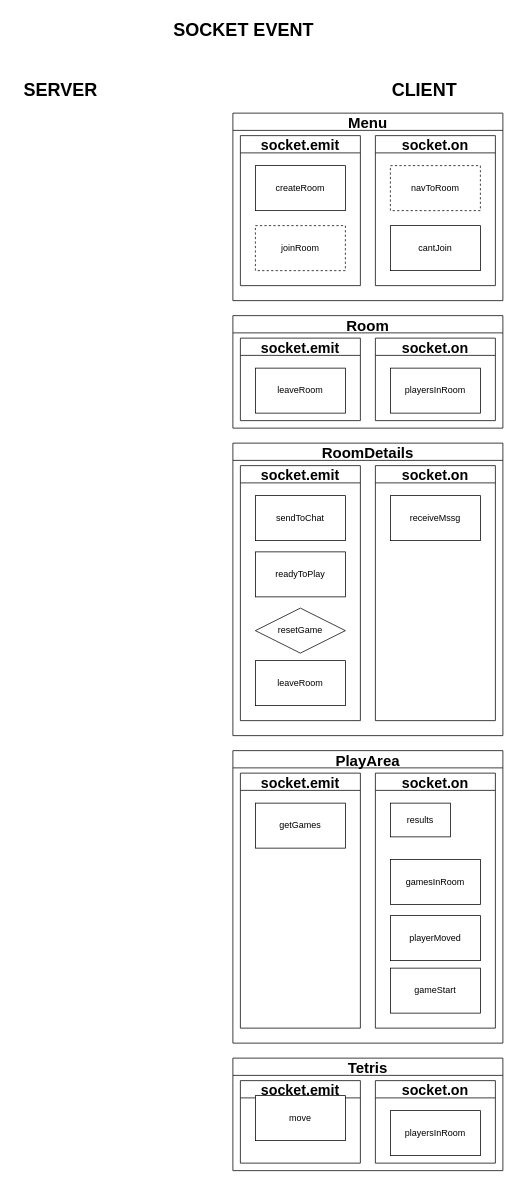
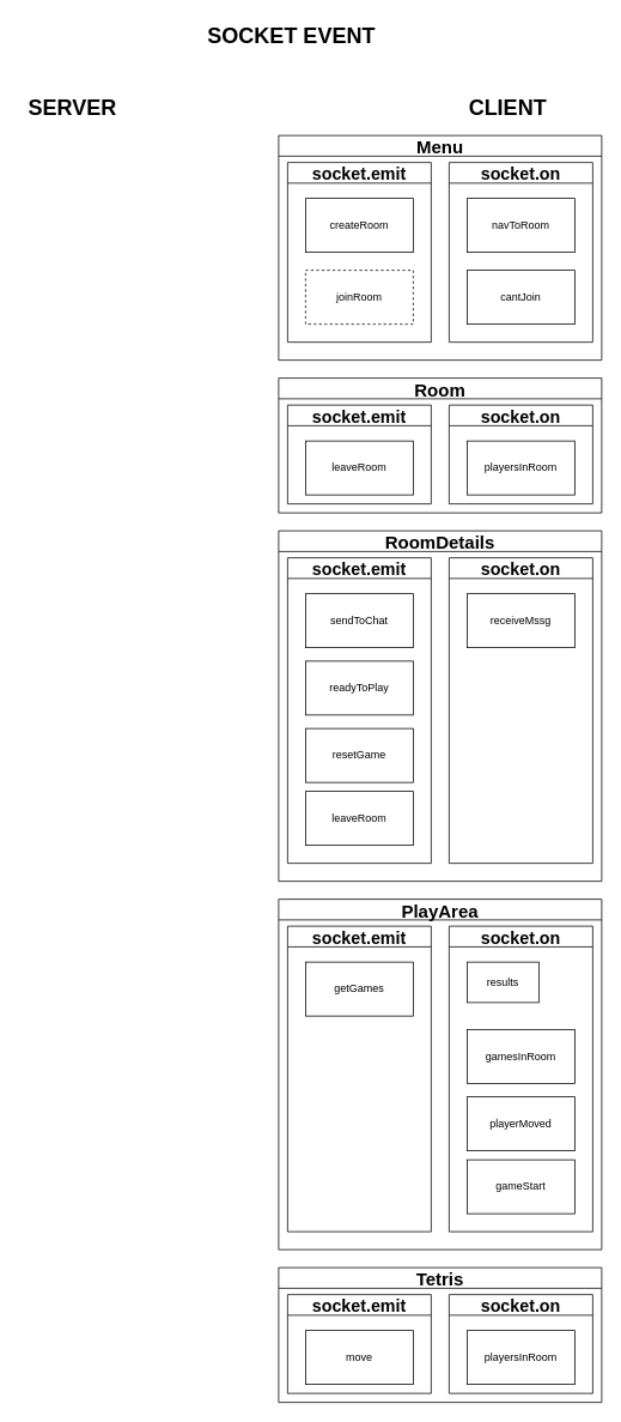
  <mxCell id="0" />
  <mxCell id="1" parent="0" />
  <mxCell id="2" value="SOCKET EVENT" style="text;html=1;align=center;verticalAlign=middle;resizable=0;points=[];autosize=1;strokeColor=none;fillColor=none;fontStyle=1;fontSize=24;" vertex="1" parent="1"><mxGeometry x="219" y="20" width="210" height="40" as="geometry" /></mxCell>
  <mxCell id="3" value="SERVER" style="text;html=1;align=center;verticalAlign=middle;resizable=0;points=[];autosize=1;strokeColor=none;fillColor=none;fontStyle=1;fontSize=24;" vertex="1" parent="1"><mxGeometry x="20" y="100" width="120" height="40" as="geometry" /></mxCell>
  <mxCell id="4" value="CLIENT" style="text;html=1;align=center;verticalAlign=middle;resizable=0;points=[];autosize=1;strokeColor=none;fillColor=none;fontStyle=1;fontSize=24;" vertex="1" parent="1"><mxGeometry x="510" y="100" width="110" height="40" as="geometry" /></mxCell>
  <mxCell id="5" value="Menu" style="swimlane;fontSize=20;" vertex="1" parent="1"><mxGeometry x="310" y="150" width="360" height="250" as="geometry"><mxRectangle x="400" y="170" width="150" height="40" as="alternateBounds" /></mxGeometry></mxCell>
  <mxCell id="6" value="socket.emit" style="swimlane;fontSize=19;" vertex="1" parent="5"><mxGeometry x="10" y="30" width="160" height="200" as="geometry"><mxRectangle x="250" y="320" width="150" height="40" as="alternateBounds" /></mxGeometry></mxCell>
  <mxCell id="7" value="createRoom" style="rounded=0;whiteSpace=wrap;html=1;" vertex="1" parent="6"><mxGeometry x="20" y="40" width="120" height="60" as="geometry" /></mxCell>
  <mxCell id="8" value="joinRoom" style="rounded=0;whiteSpace=wrap;html=1;dashed=1;" vertex="1" parent="6"><mxGeometry x="20" y="120" width="120" height="60" as="geometry" /></mxCell>
  <mxCell id="9" value="socket.on" style="swimlane;fontSize=19;" vertex="1" parent="5"><mxGeometry x="190" y="30" width="160" height="200" as="geometry"><mxRectangle x="250" y="320" width="150" height="40" as="alternateBounds" /></mxGeometry></mxCell>
- <mxCell id="10" value="navToRoom" style="rounded=0;whiteSpace=wrap;html=1;dashed=1;" vertex="1" parent="9"><mxGeometry x="20" y="40" width="120" height="60" as="geometry" /></mxCell>
+ <mxCell id="10" value="navToRoom" style="rounded=0;whiteSpace=wrap;html=1;" vertex="1" parent="9"><mxGeometry x="20" y="40" width="120" height="60" as="geometry" /></mxCell>
  <mxCell id="11" value="cantJoin" style="rounded=0;whiteSpace=wrap;html=1;" vertex="1" parent="9"><mxGeometry x="20" y="120" width="120" height="60" as="geometry" /></mxCell>
  <mxCell id="12" value="Room" style="swimlane;fontSize=20;" vertex="1" parent="1"><mxGeometry x="310" y="420" width="360" height="150" as="geometry"><mxRectangle x="400" y="170" width="150" height="40" as="alternateBounds" /></mxGeometry></mxCell>
  <mxCell id="13" value="socket.emit" style="swimlane;fontSize=19;" vertex="1" parent="12"><mxGeometry x="10" y="30" width="160" height="110" as="geometry"><mxRectangle x="250" y="320" width="150" height="40" as="alternateBounds" /></mxGeometry></mxCell>
  <mxCell id="14" value="leaveRoom" style="rounded=0;whiteSpace=wrap;html=1;" vertex="1" parent="13"><mxGeometry x="20" y="40" width="120" height="60" as="geometry" /></mxCell>
  <mxCell id="15" value="socket.on" style="swimlane;fontSize=19;" vertex="1" parent="12"><mxGeometry x="190" y="30" width="160" height="110" as="geometry"><mxRectangle x="250" y="320" width="150" height="40" as="alternateBounds" /></mxGeometry></mxCell>
  <mxCell id="16" value="playersInRoom" style="rounded=0;whiteSpace=wrap;html=1;" vertex="1" parent="15"><mxGeometry x="20" y="40" width="120" height="60" as="geometry" /></mxCell>
  <mxCell id="17" value="RoomDetails" style="swimlane;fontSize=20;" vertex="1" parent="1"><mxGeometry x="310" y="590" width="360" height="390" as="geometry"><mxRectangle x="400" y="170" width="150" height="40" as="alternateBounds" /></mxGeometry></mxCell>
  <mxCell id="18" value="socket.emit" style="swimlane;fontSize=19;" vertex="1" parent="17"><mxGeometry x="10" y="30" width="160" height="340" as="geometry"><mxRectangle x="250" y="320" width="150" height="40" as="alternateBounds" /></mxGeometry></mxCell>
  <mxCell id="19" value="sendToChat" style="rounded=0;whiteSpace=wrap;html=1;" vertex="1" parent="18"><mxGeometry x="20" y="40" width="120" height="60" as="geometry" /></mxCell>
  <mxCell id="20" value="readyToPlay" style="rounded=0;whiteSpace=wrap;html=1;" vertex="1" parent="18"><mxGeometry x="20" y="115" width="120" height="60" as="geometry" /></mxCell>
- <mxCell id="21" value="resetGame" style="rhombus;whiteSpace=wrap;html=1;" vertex="1" parent="18"><mxGeometry x="20" y="190" width="120" height="60" as="geometry" /></mxCell>
+ <mxCell id="21" value="resetGame" style="rounded=0;whiteSpace=wrap;html=1;" vertex="1" parent="18"><mxGeometry x="20" y="190" width="120" height="60" as="geometry" /></mxCell>
  <mxCell id="22" value="leaveRoom" style="rounded=0;whiteSpace=wrap;html=1;" vertex="1" parent="18"><mxGeometry x="20" y="260" width="120" height="60" as="geometry" /></mxCell>
  <mxCell id="23" value="socket.on" style="swimlane;fontSize=19;" vertex="1" parent="17"><mxGeometry x="190" y="30" width="160" height="340" as="geometry"><mxRectangle x="250" y="320" width="150" height="40" as="alternateBounds" /></mxGeometry></mxCell>
  <mxCell id="24" value="receiveMssg" style="rounded=0;whiteSpace=wrap;html=1;" vertex="1" parent="23"><mxGeometry x="20" y="40" width="120" height="60" as="geometry" /></mxCell>
  <mxCell id="25" value="PlayArea" style="swimlane;fontSize=20;" vertex="1" parent="1"><mxGeometry x="310" y="1000" width="360" height="390" as="geometry"><mxRectangle x="400" y="170" width="150" height="40" as="alternateBounds" /></mxGeometry></mxCell>
  <mxCell id="26" value="socket.emit" style="swimlane;fontSize=19;" vertex="1" parent="25"><mxGeometry x="10" y="30" width="160" height="340" as="geometry"><mxRectangle x="250" y="320" width="150" height="40" as="alternateBounds" /></mxGeometry></mxCell>
  <mxCell id="27" value="getGames" style="rounded=0;whiteSpace=wrap;html=1;" vertex="1" parent="26"><mxGeometry x="20" y="40" width="120" height="60" as="geometry" /></mxCell>
  <mxCell id="28" value="socket.on" style="swimlane;fontSize=19;" vertex="1" parent="25"><mxGeometry x="190" y="30" width="160" height="340" as="geometry"><mxRectangle x="250" y="320" width="150" height="40" as="alternateBounds" /></mxGeometry></mxCell>
  <mxCell id="29" value="results" style="rounded=0;whiteSpace=wrap;html=1;" vertex="1" parent="28"><mxGeometry x="20" y="40" width="80" height="45" as="geometry" /></mxCell>
  <mxCell id="30" value="gamesInRoom" style="rounded=0;whiteSpace=wrap;html=1;" vertex="1" parent="28"><mxGeometry x="20" y="115" width="120" height="60" as="geometry" /></mxCell>
  <mxCell id="31" value="playerMoved" style="rounded=0;whiteSpace=wrap;html=1;" vertex="1" parent="28"><mxGeometry x="20" y="190" width="120" height="60" as="geometry" /></mxCell>
  <mxCell id="32" value="gameStart" style="rounded=0;whiteSpace=wrap;html=1;" vertex="1" parent="28"><mxGeometry x="20" y="260" width="120" height="60" as="geometry" /></mxCell>
  <mxCell id="33" value="Tetris" style="swimlane;fontSize=20;" vertex="1" parent="1"><mxGeometry x="310" y="1410" width="360" height="150" as="geometry"><mxRectangle x="400" y="170" width="150" height="40" as="alternateBounds" /></mxGeometry></mxCell>
  <mxCell id="34" value="socket.emit" style="swimlane;fontSize=19;" vertex="1" parent="33"><mxGeometry x="10" y="30" width="160" height="110" as="geometry"><mxRectangle x="250" y="320" width="150" height="40" as="alternateBounds" /></mxGeometry></mxCell>
- <mxCell id="35" value="move" style="rounded=0;whiteSpace=wrap;html=1;" vertex="1" parent="34"><mxGeometry x="20" y="20" width="120" height="60" as="geometry" /></mxCell>
+ <mxCell id="35" value="move" style="rounded=0;whiteSpace=wrap;html=1;" vertex="1" parent="34"><mxGeometry x="20" y="40" width="120" height="60" as="geometry" /></mxCell>
  <mxCell id="36" value="socket.on" style="swimlane;fontSize=19;" vertex="1" parent="33"><mxGeometry x="190" y="30" width="160" height="110" as="geometry"><mxRectangle x="250" y="320" width="150" height="40" as="alternateBounds" /></mxGeometry></mxCell>
  <mxCell id="37" value="playersInRoom" style="rounded=0;whiteSpace=wrap;html=1;" vertex="1" parent="36"><mxGeometry x="20" y="40" width="120" height="60" as="geometry" /></mxCell>
